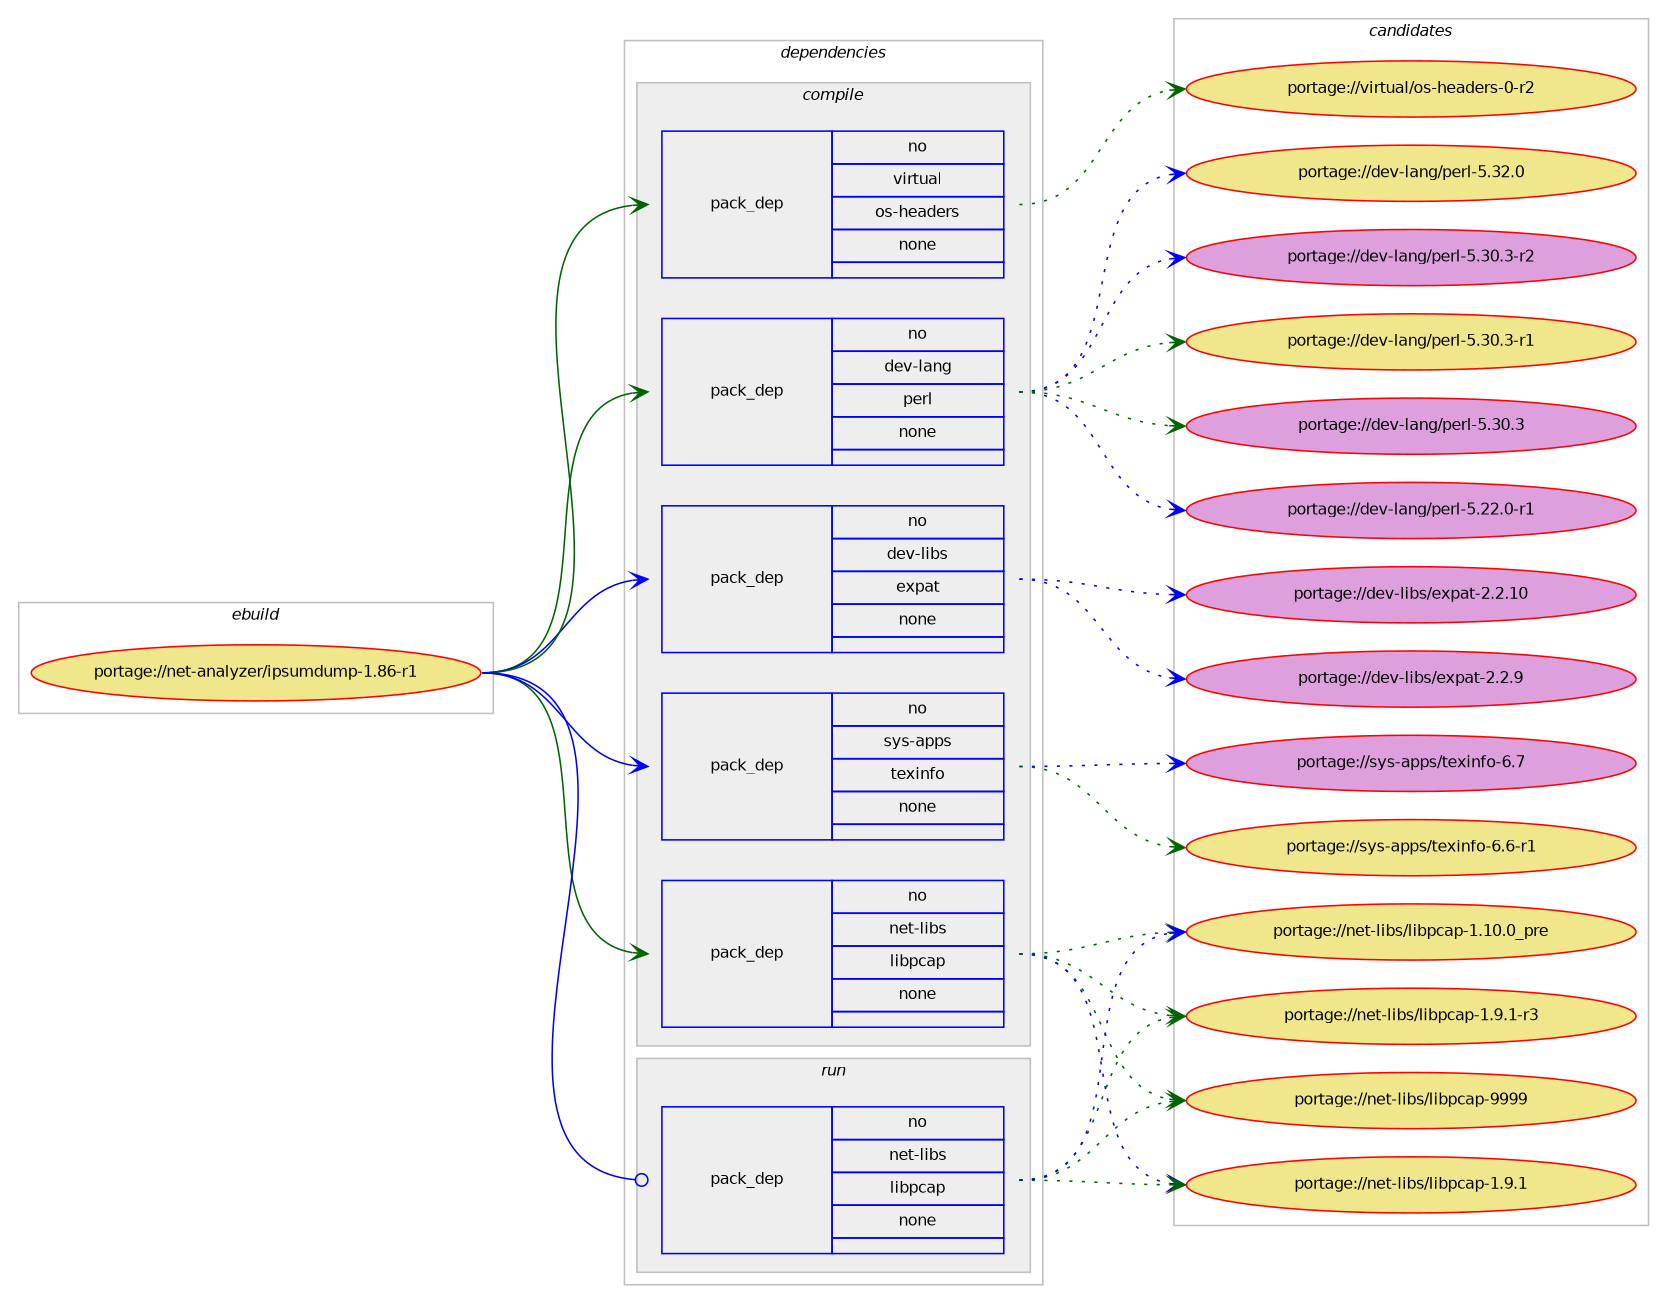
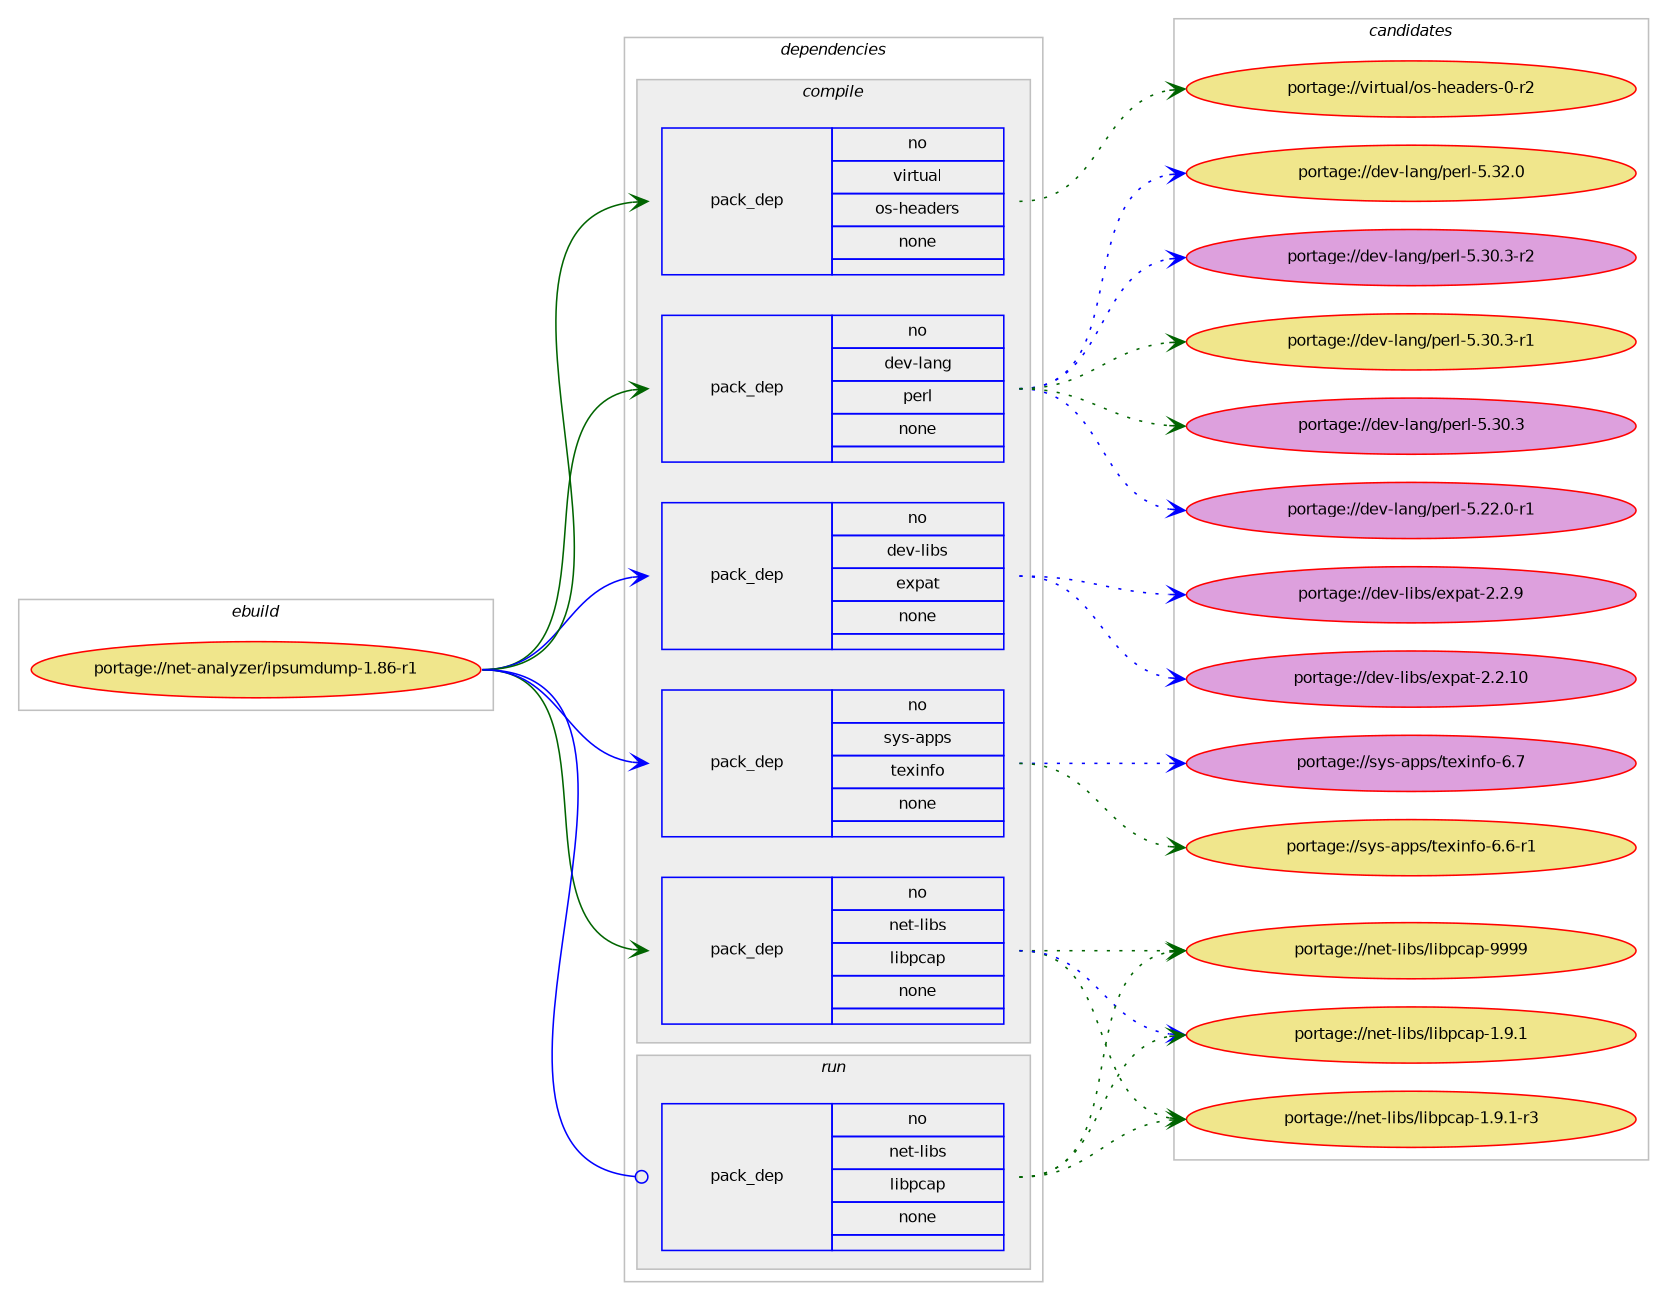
  digraph {
    compound=true
    concentrate=true
    fontname=Helvetica
    fontsize=10
    newrank=true
    rankdir=LR
    ranksep=1.5
    node [color=red fillcolor=khaki fontname=Helvetica fontsize=10 style=filled]
    edge [arrowhead=vee color=darkgreen headport=w style=dotted tailport=e weight=100]
    n1 [label="portage://net-analyzer/ipsumdump-1.86-r1" width=4]
    n2 [color=blue label=<<TABLE BORDER="0" CELLBORDER="1" CELLSPACING="0" CELLPADDING="4" WIDTH="220"><TR><TD ROWSPAN="6" CELLPADDING="30">pack_dep</TD></TR><TR><TD WIDTH="110">no</TD></TR><TR><TD>dev-lang</TD></TR><TR><TD>perl</TD></TR><TR><TD>none</TD></TR><TR><TD></TD></TR></TABLE>> shape=none fillcolor="" style=""]
    n3 [color=blue label=<<TABLE BORDER="0" CELLBORDER="1" CELLSPACING="0" CELLPADDING="4" WIDTH="220"><TR><TD ROWSPAN="6" CELLPADDING="30">pack_dep</TD></TR><TR><TD WIDTH="110">no</TD></TR><TR><TD>dev-libs</TD></TR><TR><TD>expat</TD></TR><TR><TD>none</TD></TR><TR><TD></TD></TR></TABLE>> shape=none fillcolor="" style=""]
    n4 [color=blue label=<<TABLE BORDER="0" CELLBORDER="1" CELLSPACING="0" CELLPADDING="4" WIDTH="220"><TR><TD ROWSPAN="6" CELLPADDING="30">pack_dep</TD></TR><TR><TD WIDTH="110">no</TD></TR><TR><TD>net-libs</TD></TR><TR><TD>libpcap</TD></TR><TR><TD>none</TD></TR><TR><TD></TD></TR></TABLE>> shape=none fillcolor="" style=""]
    n5 [color=blue label=<<TABLE BORDER="0" CELLBORDER="1" CELLSPACING="0" CELLPADDING="4" WIDTH="220"><TR><TD ROWSPAN="6" CELLPADDING="30">pack_dep</TD></TR><TR><TD WIDTH="110">no</TD></TR><TR><TD>sys-apps</TD></TR><TR><TD>texinfo</TD></TR><TR><TD>none</TD></TR><TR><TD></TD></TR></TABLE>> shape=none fillcolor="" style=""]
    n6 [color=blue label=<<TABLE BORDER="0" CELLBORDER="1" CELLSPACING="0" CELLPADDING="4" WIDTH="220"><TR><TD ROWSPAN="6" CELLPADDING="30">pack_dep</TD></TR><TR><TD WIDTH="110">no</TD></TR><TR><TD>virtual</TD></TR><TR><TD>os-headers</TD></TR><TR><TD>none</TD></TR><TR><TD></TD></TR></TABLE>> shape=none fillcolor="" style=""]
    n7 [color=blue label=<<TABLE BORDER="0" CELLBORDER="1" CELLSPACING="0" CELLPADDING="4" WIDTH="220"><TR><TD ROWSPAN="6" CELLPADDING="30">pack_dep</TD></TR><TR><TD WIDTH="110">no</TD></TR><TR><TD>net-libs</TD></TR><TR><TD>libpcap</TD></TR><TR><TD>none</TD></TR><TR><TD></TD></TR></TABLE>> shape=none fillcolor="" style=""]
    n8 [fillcolor=plum label="portage://dev-lang/perl-5.22.0-r1" width=4]
    n9 [label="portage://dev-lang/perl-5.32.0" width=4]
    n10 [fillcolor=plum label="portage://dev-lang/perl-5.30.3-r2" width=4]
    n11 [label="portage://dev-lang/perl-5.30.3-r1" width=4]
    n12 [fillcolor=plum label="portage://dev-lang/perl-5.30.3" width=4]
    n13 [fillcolor=plum label="portage://dev-libs/expat-2.2.9" width=4]
    n14 [fillcolor=plum label="portage://dev-libs/expat-2.2.10" width=4]
    n15 [label="portage://net-libs/libpcap-9999" width=4]
    n16 [label="portage://net-libs/libpcap-1.9.1-r3" width=4]
    n17 [label="portage://net-libs/libpcap-1.9.1" width=4]
-   n18 [label="portage://net-libs/libpcap-1.10.0_pre" width=4]
    n19 [fillcolor=plum label="portage://sys-apps/texinfo-6.7" width=4]
    n20 [label="portage://sys-apps/texinfo-6.6-r1" width=4]
    n21 [label="portage://virtual/os-headers-0-r2" width=4]
    subgraph cluster_1 {
      color=gray
      label=<<i>ebuild</i>>
      rank=same
      n1
    }
    subgraph cluster_2 {
      color=gray
      label=<<i>dependencies</i>>
      subgraph cluster_3 {
        color=gray
        fillcolor="#eeeeee"
        label=<<i>compile</i>>
        style=filled
        subgraph sub_4 {
          color=gray
          fillcolor="#eeeeee"
          label=<<i>compile</i>>
          style=filled
          n2
        }
        subgraph sub_5 {
          color=gray
          fillcolor="#eeeeee"
          label=<<i>compile</i>>
          style=filled
          n3
        }
        subgraph sub_6 {
          color=gray
          fillcolor="#eeeeee"
          label=<<i>compile</i>>
          style=filled
          n4
        }
        subgraph sub_7 {
          color=gray
          fillcolor="#eeeeee"
          label=<<i>compile</i>>
          style=filled
          n5
        }
        subgraph sub_8 {
          color=gray
          fillcolor="#eeeeee"
          label=<<i>compile</i>>
          style=filled
          n6
        }
      }
      subgraph cluster_9 {
        color=gray
        fillcolor="#eeeeee"
        label=<<i>compile and run</i>>
        style=filled
      }
      subgraph cluster_10 {
        color=gray
        fillcolor="#eeeeee"
        label=<<i>run</i>>
        style=filled
        subgraph sub_11 {
          color=gray
          fillcolor="#eeeeee"
          label=<<i>run</i>>
          style=filled
          n7
        }
      }
    }
    subgraph cluster_12 {
      color=gray
      label=<<i>candidates</i>>
      rank=same
      subgraph sub_13 {
        color=black
        label=<<i>candidates</i>>
        nodesep=1
        rank=same
        n8
        n9
        n10
        n11
        n12
      }
      subgraph sub_14 {
        color=black
        label=<<i>candidates</i>>
        nodesep=1
        rank=same
        n13
        n14
      }
      subgraph sub_15 {
        color=black
        label=<<i>candidates</i>>
        nodesep=1
        rank=same
        n15
        n16
        n17
-       n18
      }
      subgraph sub_16 {
        color=black
        label=<<i>candidates</i>>
        nodesep=1
        rank=same
        n19
        n20
      }
      subgraph sub_17 {
        color=black
        label=<<i>candidates</i>>
        nodesep=1
        rank=same
        n21
      }
      subgraph sub_18 {
        color=black
        label=<<i>candidates</i>>
        nodesep=1
        rank=same
        n15
        n16
        n17
-       n18
      }
    }
    n1 -> n2 [style=solid weight=20]
    n1 -> n3 [color=blue style=solid weight=20]
    n1 -> n4 [style=solid weight=20]
    n1 -> n5 [color=blue style=solid weight=20]
    n1 -> n6 [style=solid weight=20]
    n1 -> n7 [arrowhead=odot color=blue style=solid weight=20]
    n2 -> n8 [color=blue]
    n2 -> n9 [color=blue]
    n2 -> n10 [color=blue]
    n2 -> n11
    n2 -> n12
    n3 -> n13 [color=blue]
    n3 -> n14 [color=blue]
    n4 -> n15
    n4 -> n16
    n4 -> n17 [color=blue]
-   n4 -> n18
    n5 -> n19 [color=blue]
    n5 -> n20
    n6 -> n21
    n7 -> n15
    n7 -> n16
    n7 -> n17
-   n7 -> n18 [color=blue]
  }
